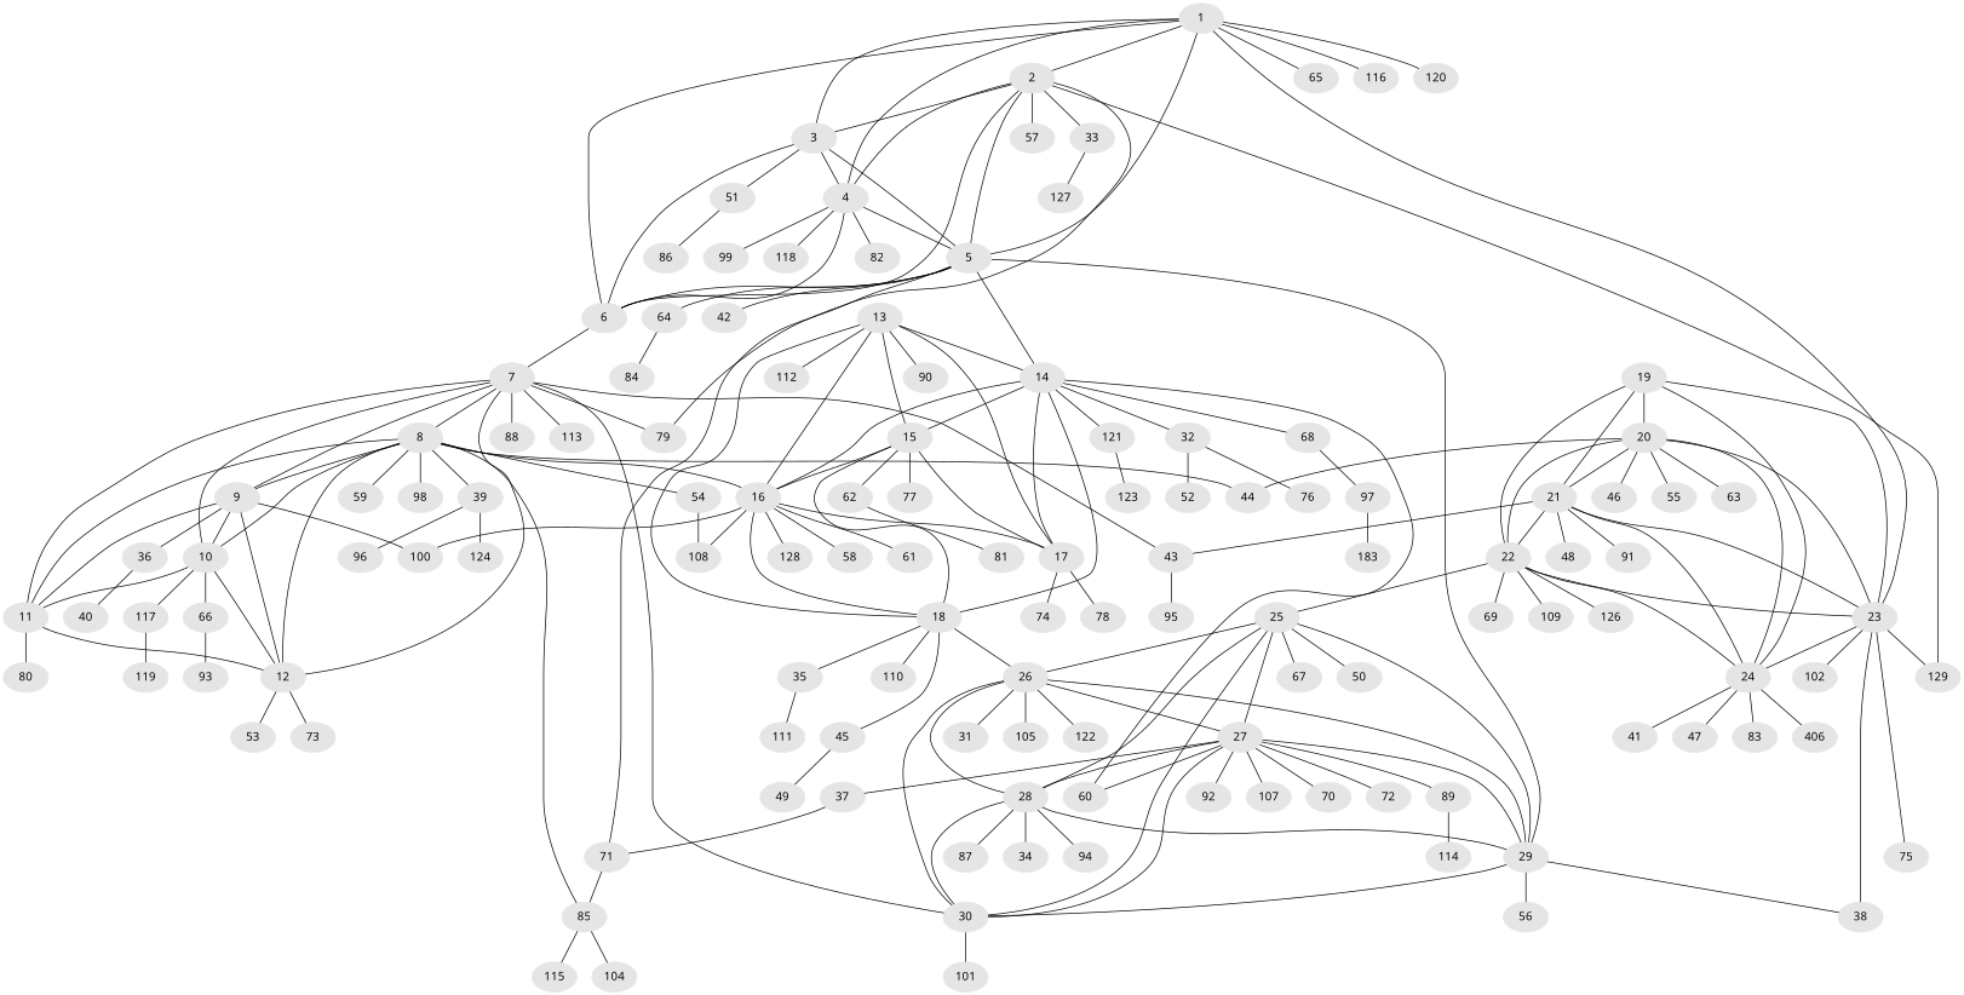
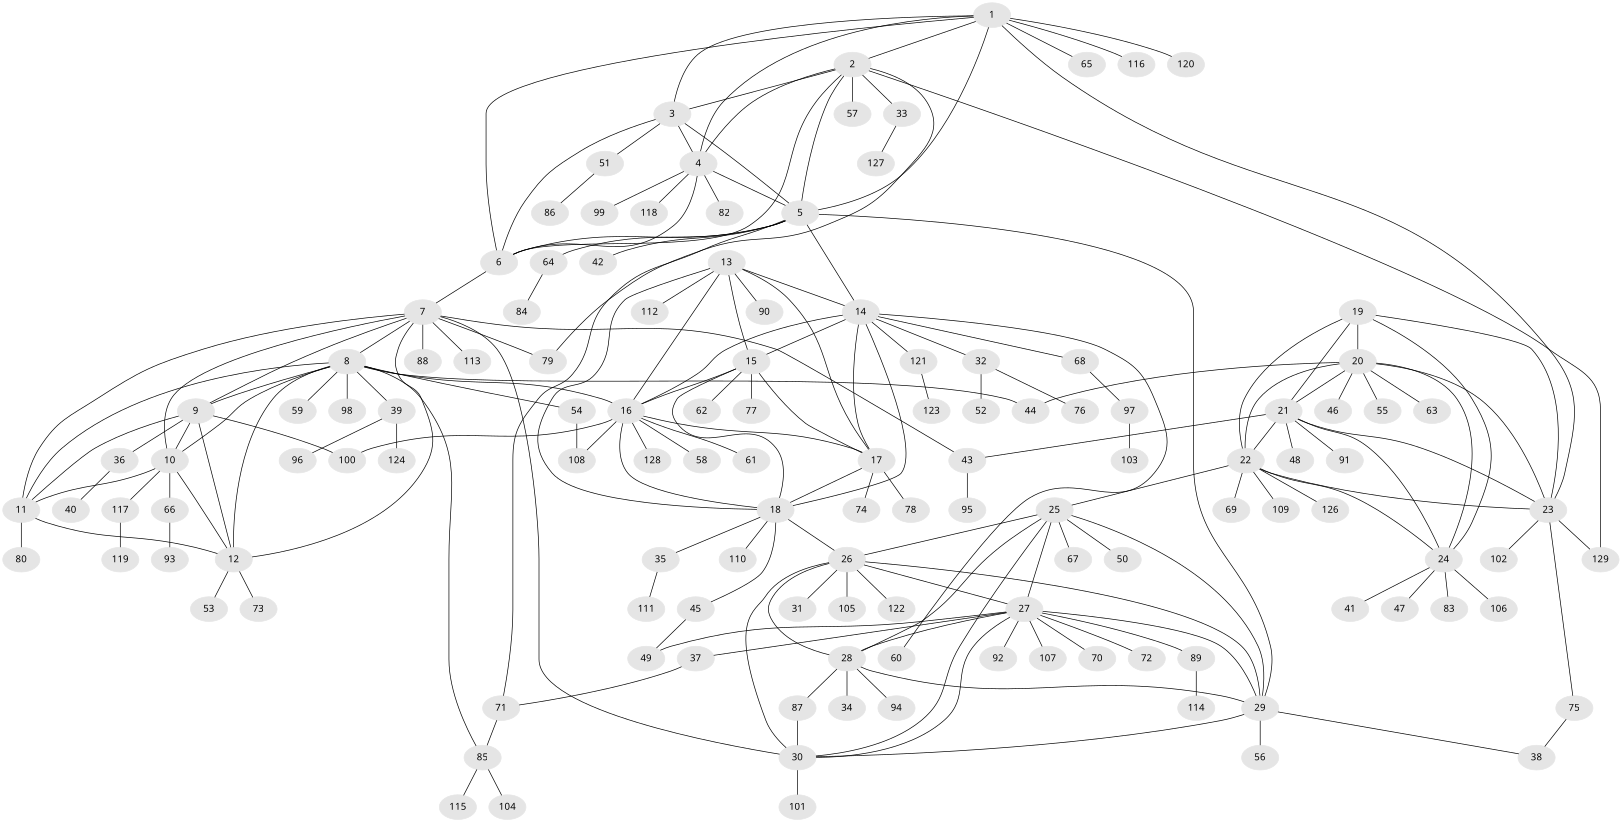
  graph {
    fontname="Noto Sans"
    node [color=gray90 fontname="Noto Sans" style=filled]
    edge [fontname="Noto Sans"]
    1
    2
    3
    4
    5
    6
    23
    65
    116
    120
    33
    57
    79
    129
    51
    82
    99
    118
    14
    29
    42
    64
    71
    7
    24
    38
    75
    102
    127
    86
    16
    15
    17
    18
    32
    60
    68
    121
    30
    56
    84
    85
    8
    9
    10
    11
    12
    43
    88
    113
    39
    54
    59
    98
    44
    36
    100
    66
    117
    80
    53
    73
    101
    95
    58
    61
    108
    128
    21
    22
    48
    91
    96
    124
    104
    115
    40
    93
    119
    13
    90
    112
    62
    77
    74
    78
    26
    35
    45
    110
    41
    47
    83
-   106 [label=406]
+   106
    52
    76
    97
    123
-   81
    27
    28
    31
    105
    122
    111
    49
    19
    20
    46
    55
    63
    25
    69
    109
    126
    50
    67
    37
    70
    72
    89
    92
    107
    34
    87
    94
    114
-   103 [label=183]
+   103
    1 -- 2
    1 -- 3
    1 -- 4
    1 -- 5
    1 -- 6
    1 -- 23
    1 -- 65
    1 -- 116
    1 -- 120
    2 -- 3
    2 -- 4
    2 -- 5
    2 -- 6
    2 -- 33
    2 -- 57
    2 -- 79
    2 -- 129
    3 -- 4
    3 -- 5
    3 -- 6
    3 -- 51
    4 -- 5
    4 -- 6
    4 -- 82
    4 -- 99
    4 -- 118
    5 -- 6
    5 -- 14
    5 -- 29
    5 -- 42
    5 -- 64
    5 -- 71
    6 -- 7
    23 -- 129
-   23 -- 24
-   23 -- 38
+   75 -- 38
    23 -- 75
    23 -- 102
    33 -- 127
    51 -- 86
    14 -- 16
    14 -- 15
    14 -- 17
    14 -- 18
    14 -- 32
    14 -- 60
    14 -- 68
    14 -- 121
    29 -- 38
    29 -- 30
    29 -- 56
    64 -- 84
    71 -- 85
    7 -- 79
    7 -- 30
    7 -- 8
    7 -- 9
    7 -- 10
    7 -- 11
    7 -- 12
    7 -- 43
    7 -- 88
    7 -- 113
    24 -- 41
    24 -- 47
    24 -- 83
    24 -- 106
    16 -- 17
    16 -- 18
    16 -- 100
    16 -- 58
    16 -- 61
    16 -- 108
    16 -- 128
    15 -- 16
    15 -- 17
    15 -- 18
    15 -- 62
    15 -- 77
+   17 -- 18
    17 -- 74
    17 -- 78
    18 -- 26
    18 -- 35
    18 -- 45
    18 -- 110
    32 -- 52
    32 -- 76
    68 -- 97
    121 -- 123
    30 -- 101
    85 -- 104
    85 -- 115
    8 -- 16
    8 -- 85
    8 -- 9
    8 -- 10
    8 -- 11
    8 -- 12
    8 -- 39
    8 -- 54
    8 -- 59
    8 -- 98
    8 -- 44
    9 -- 10
    9 -- 11
    9 -- 12
    9 -- 36
    9 -- 100
    10 -- 11
    10 -- 12
    10 -- 66
    10 -- 117
    11 -- 12
    11 -- 80
    12 -- 53
    12 -- 73
    43 -- 95
    39 -- 96
    39 -- 124
    54 -- 108
    36 -- 40
    66 -- 93
    117 -- 119
    21 -- 23
    21 -- 24
    21 -- 43
    21 -- 22
    21 -- 48
    21 -- 91
    22 -- 23
    22 -- 24
    22 -- 25
    22 -- 69
    22 -- 109
    22 -- 126
    13 -- 14
    13 -- 16
    13 -- 15
    13 -- 17
    13 -- 18
    13 -- 90
    13 -- 112
-   62 -- 81
    26 -- 29
    26 -- 30
    26 -- 27
    26 -- 28
    26 -- 31
    26 -- 105
    26 -- 122
    35 -- 111
    45 -- 49
    97 -- 103
    27 -- 29
-   27 -- 60
+   27 -- 49
    27 -- 30
    27 -- 28
    27 -- 37
    27 -- 70
    27 -- 72
    27 -- 89
    27 -- 92
    27 -- 107
    28 -- 29
-   28 -- 30
+   87 -- 30
    28 -- 34
    28 -- 87
    28 -- 94
    19 -- 23
    19 -- 24
    19 -- 21
    19 -- 22
    19 -- 20
    20 -- 23
    20 -- 24
    20 -- 44
    20 -- 21
    20 -- 22
    20 -- 46
    20 -- 55
    20 -- 63
    25 -- 29
    25 -- 30
    25 -- 26
    25 -- 27
    25 -- 28
    25 -- 50
    25 -- 67
    37 -- 71
    89 -- 114
  }
